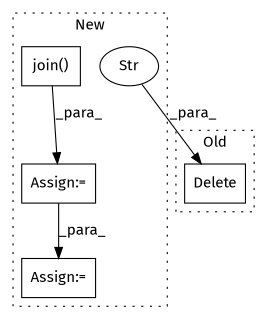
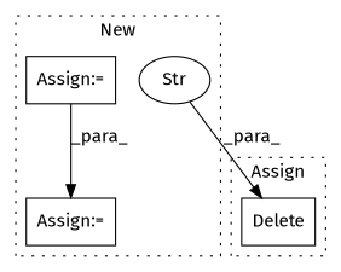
  digraph {
    fontname="Fira Sans"
    node [a=68 fontname="Fira Sans" l=9 shape=box]
    edge [fontname="Fira Sans"]
-   n1 [a=75 l="13,1" label="join()" s="3678,3723"]
    n2 [a=66 label=Str s=3714 shape=ellipse]
    n3 [l=3 label="Assign:=" s=3861]
    n4 [l=3 label="Assign:=" s=3675]
    n5 [a=101 label=Delete s=3923]
    subgraph cluster_1 {
      label=New
      style=dotted
-     n1
      n2
      n3
      n4
    }
    subgraph cluster_2 {
-     label=Old
+     label=Assign
      style=dotted
      n5
    }
-   n1 -> n4 [label=_para_]
    n2 -> n5 [label=_para_]
    n4 -> n3 [label=_para_]
  }
